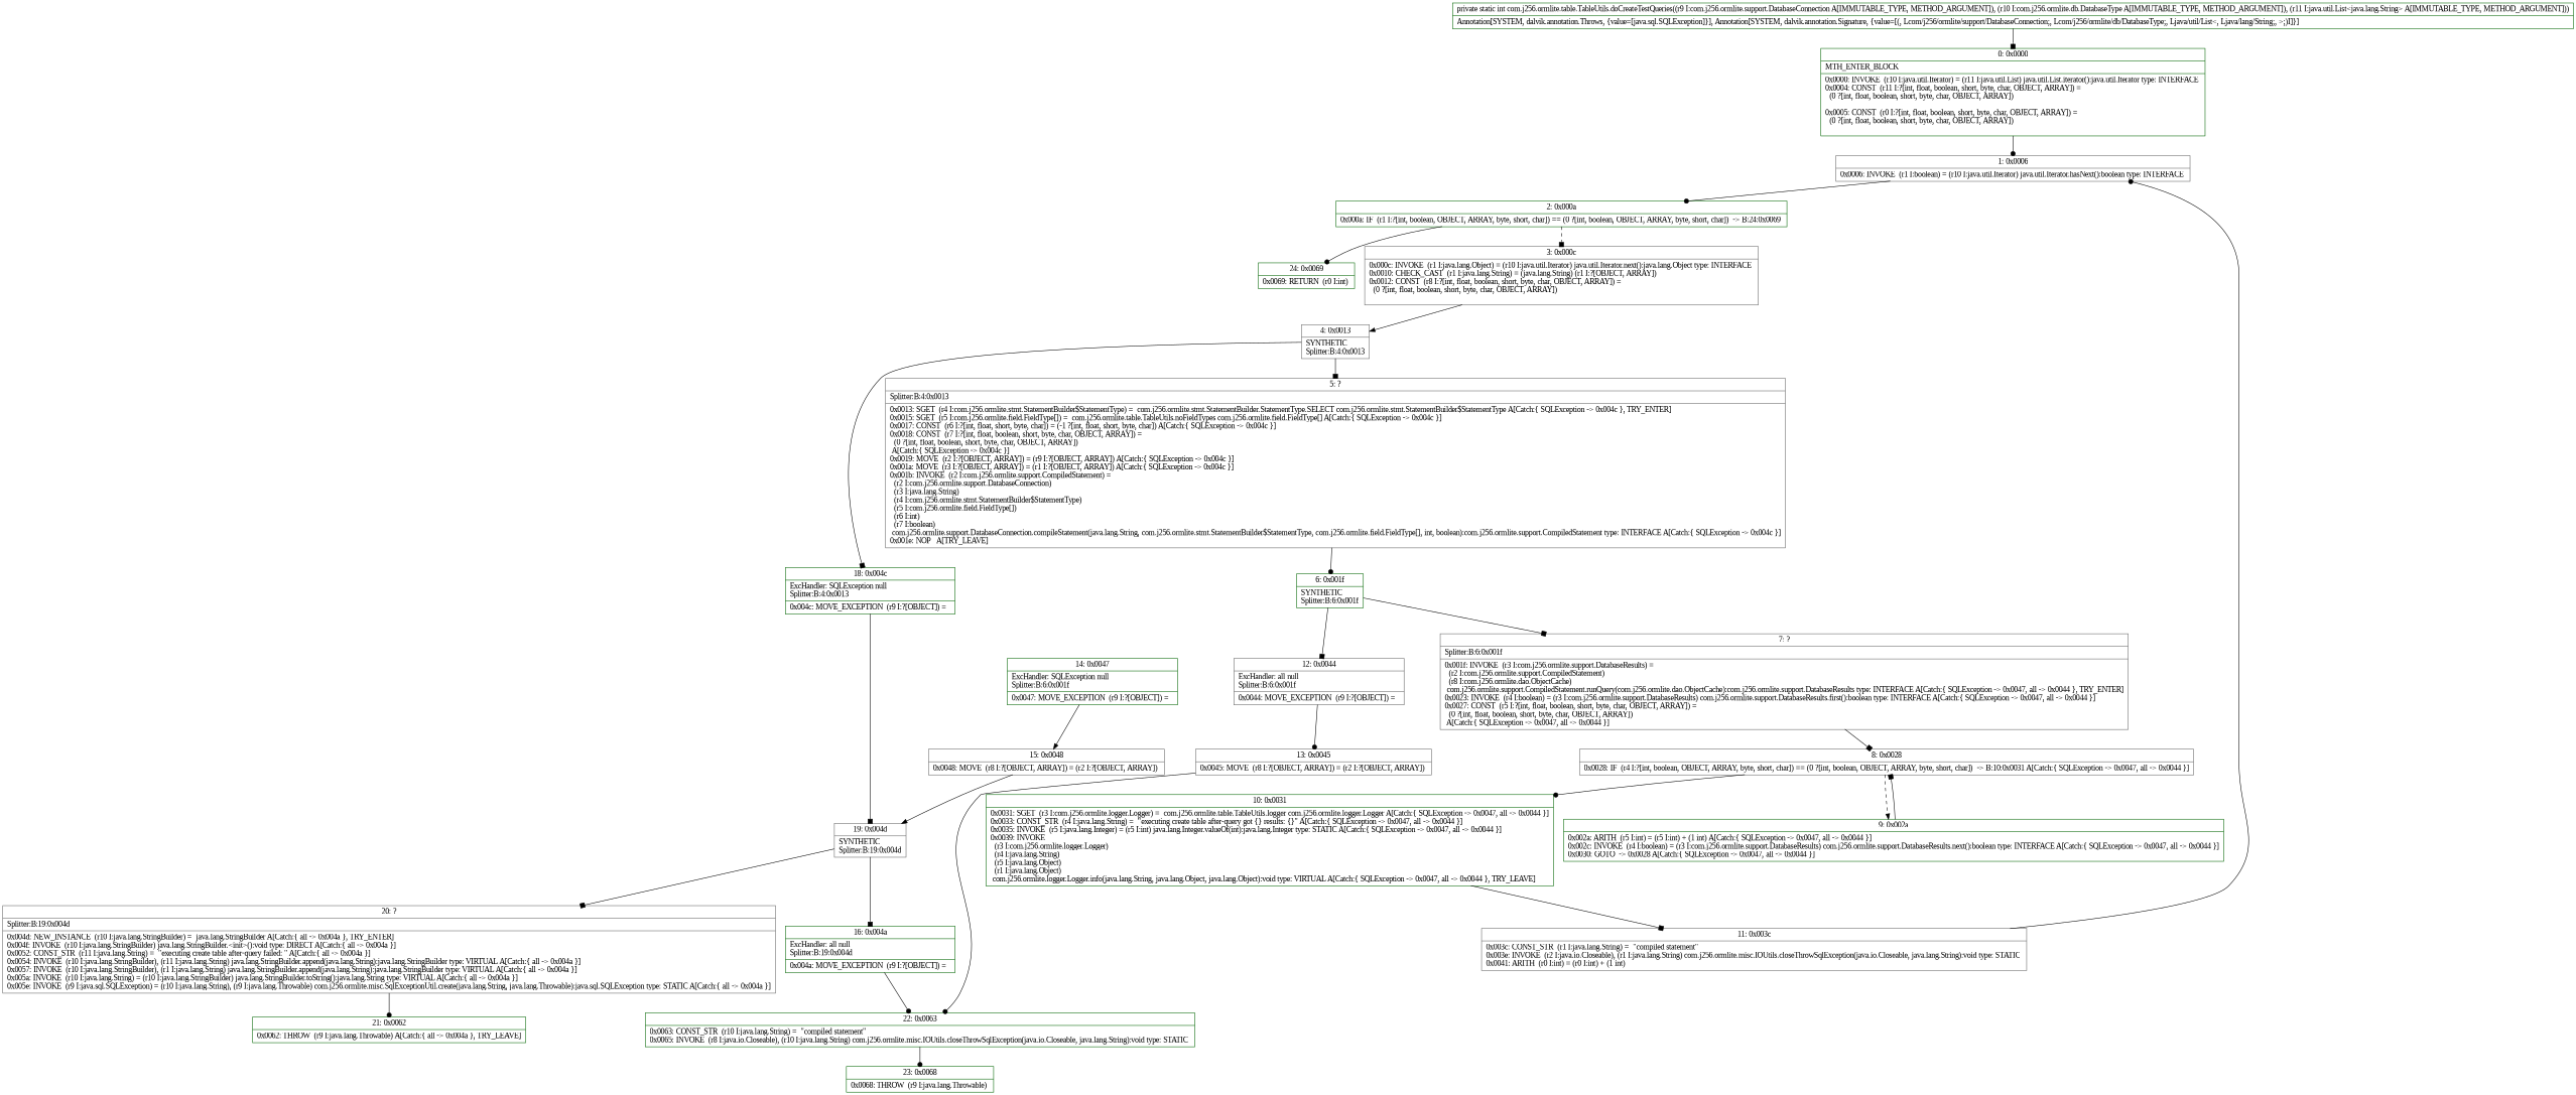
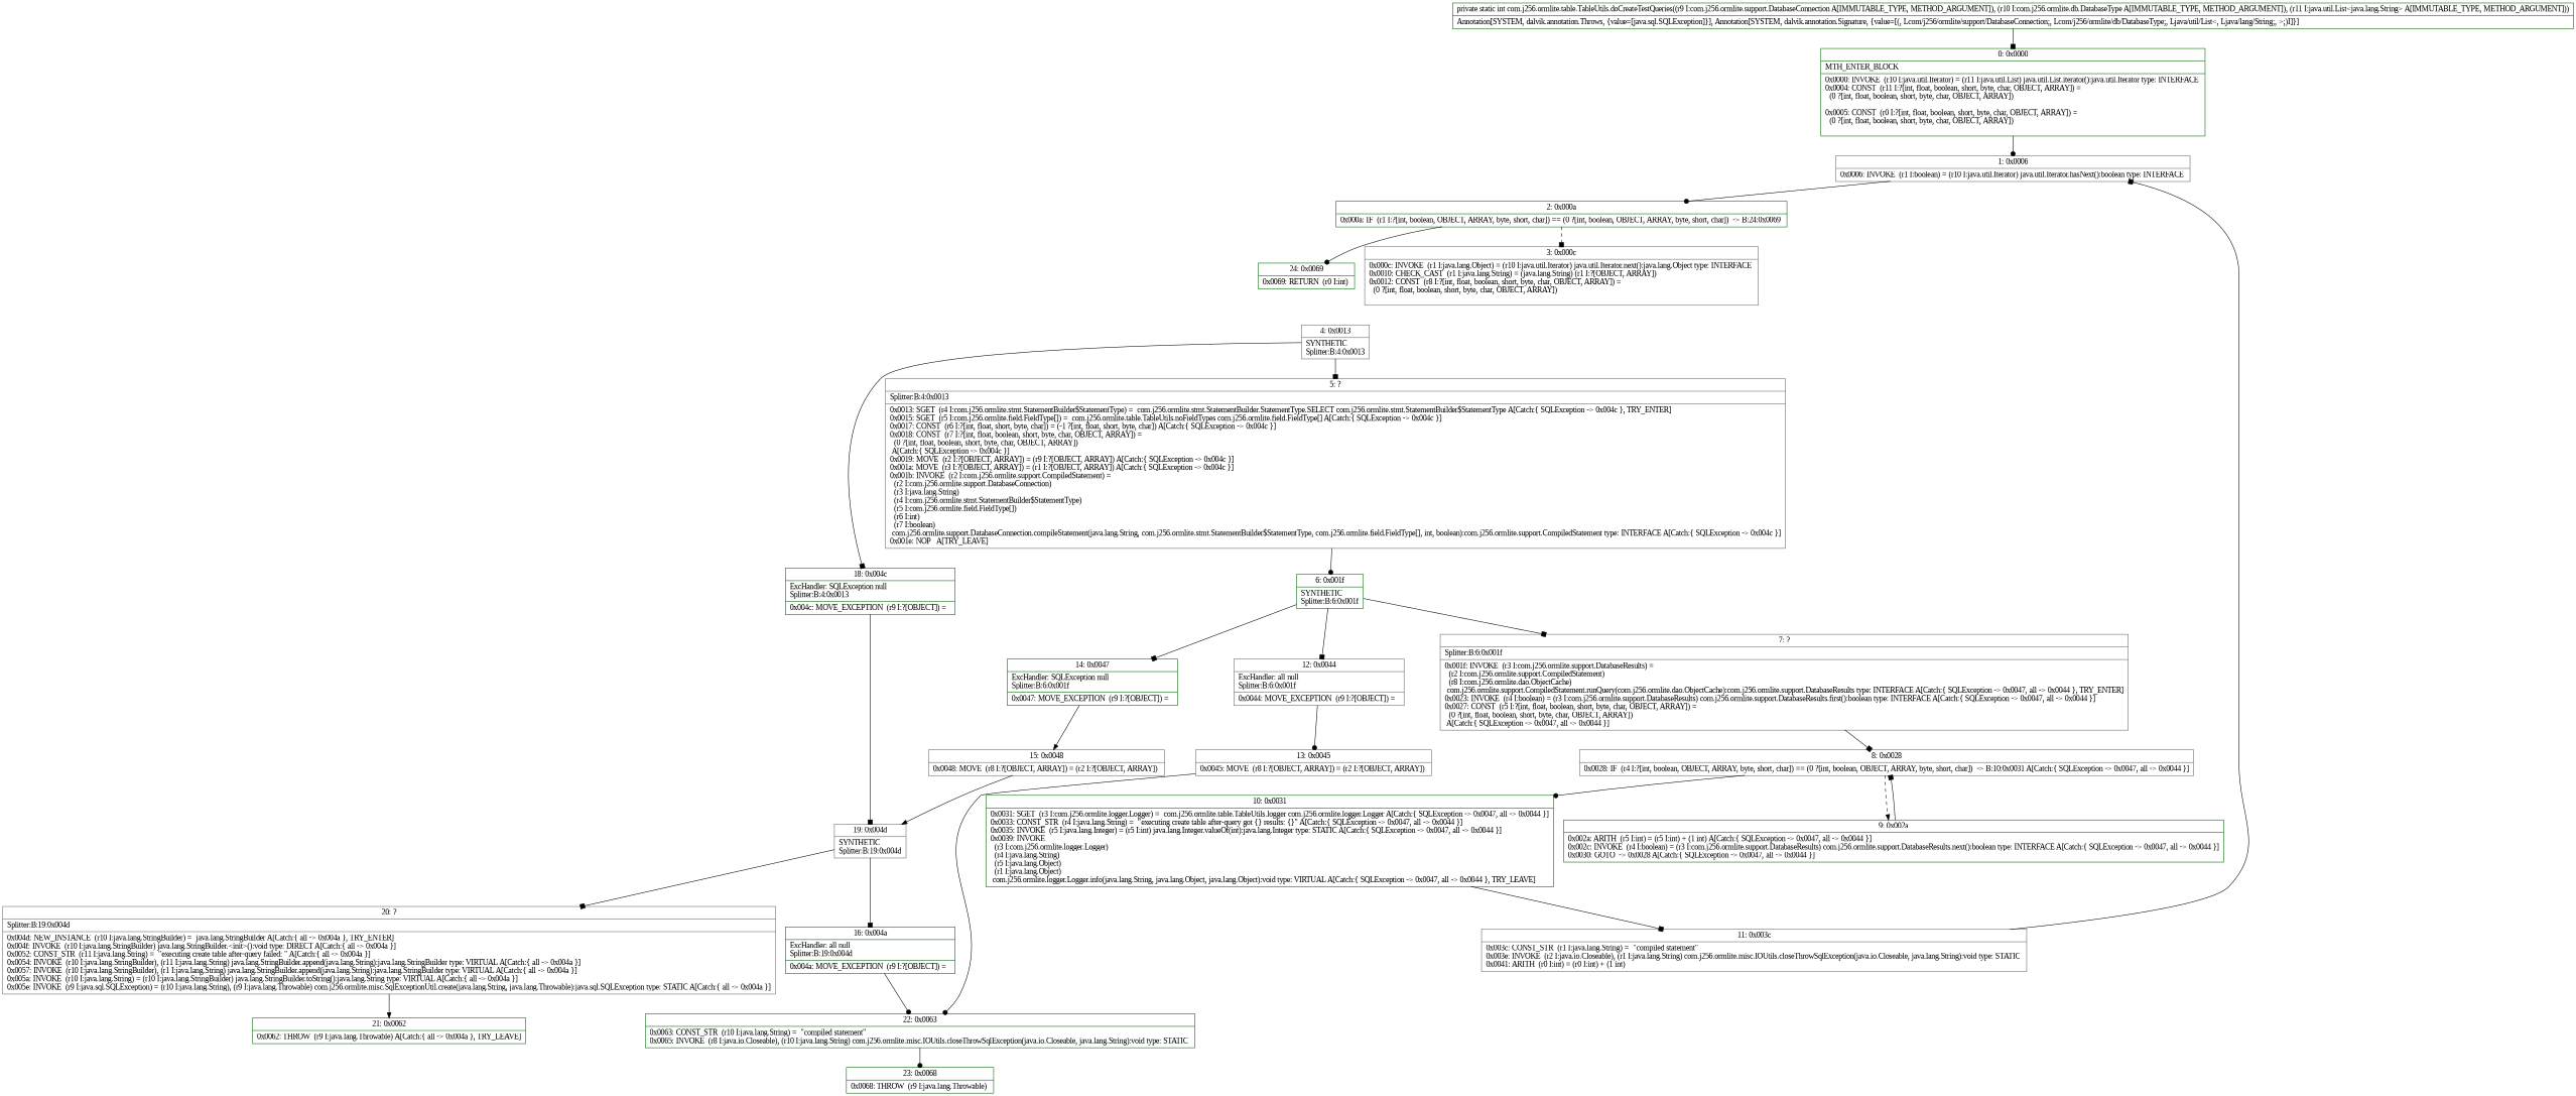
  digraph {
    fontname="Liberation Serif"
    node [color=darkgreen fontname="Liberation Serif" shape=record]
    edge [arrowhead=box fontname="Liberation Serif"]
    n1 [label="{0\:\ 0x0000|MTH_ENTER_BLOCK\l|0x0000: INVOKE  (r10 I:java.util.Iterator) = (r11 I:java.util.List) java.util.List.iterator():java.util.Iterator type: INTERFACE \l0x0004: CONST  (r11 I:?[int, float, boolean, short, byte, char, OBJECT, ARRAY]) = \l  (0 ?[int, float, boolean, short, byte, char, OBJECT, ARRAY])\l \l0x0005: CONST  (r0 I:?[int, float, boolean, short, byte, char, OBJECT, ARRAY]) = \l  (0 ?[int, float, boolean, short, byte, char, OBJECT, ARRAY])\l \l}"]
    n2 [color=gray40 label="{1\:\ 0x0006|0x0006: INVOKE  (r1 I:boolean) = (r10 I:java.util.Iterator) java.util.Iterator.hasNext():boolean type: INTERFACE \l}"]
    n3 [label="{2\:\ 0x000a|0x000a: IF  (r1 I:?[int, boolean, OBJECT, ARRAY, byte, short, char]) == (0 ?[int, boolean, OBJECT, ARRAY, byte, short, char])  \-\> B:24:0x0069 \l}"]
    n4 [color=gray40 label="{3\:\ 0x000c|0x000c: INVOKE  (r1 I:java.lang.Object) = (r10 I:java.util.Iterator) java.util.Iterator.next():java.lang.Object type: INTERFACE \l0x0010: CHECK_CAST  (r1 I:java.lang.String) = (java.lang.String) (r1 I:?[OBJECT, ARRAY]) \l0x0012: CONST  (r8 I:?[int, float, boolean, short, byte, char, OBJECT, ARRAY]) = \l  (0 ?[int, float, boolean, short, byte, char, OBJECT, ARRAY])\l \l}"]
    n5 [label="{24\:\ 0x0069|0x0069: RETURN  (r0 I:int) \l}"]
    n6 [color=gray40 label="{4\:\ 0x0013|SYNTHETIC\lSplitter:B:4:0x0013\l}"]
    n7 [color=gray40 label="{5\:\ ?|Splitter:B:4:0x0013\l|0x0013: SGET  (r4 I:com.j256.ormlite.stmt.StatementBuilder$StatementType) =  com.j256.ormlite.stmt.StatementBuilder.StatementType.SELECT com.j256.ormlite.stmt.StatementBuilder$StatementType A[Catch:\{ SQLException \-\> 0x004c \}, TRY_ENTER]\l0x0015: SGET  (r5 I:com.j256.ormlite.field.FieldType[]) =  com.j256.ormlite.table.TableUtils.noFieldTypes com.j256.ormlite.field.FieldType[] A[Catch:\{ SQLException \-\> 0x004c \}]\l0x0017: CONST  (r6 I:?[int, float, short, byte, char]) = (\-1 ?[int, float, short, byte, char]) A[Catch:\{ SQLException \-\> 0x004c \}]\l0x0018: CONST  (r7 I:?[int, float, boolean, short, byte, char, OBJECT, ARRAY]) = \l  (0 ?[int, float, boolean, short, byte, char, OBJECT, ARRAY])\l A[Catch:\{ SQLException \-\> 0x004c \}]\l0x0019: MOVE  (r2 I:?[OBJECT, ARRAY]) = (r9 I:?[OBJECT, ARRAY]) A[Catch:\{ SQLException \-\> 0x004c \}]\l0x001a: MOVE  (r3 I:?[OBJECT, ARRAY]) = (r1 I:?[OBJECT, ARRAY]) A[Catch:\{ SQLException \-\> 0x004c \}]\l0x001b: INVOKE  (r2 I:com.j256.ormlite.support.CompiledStatement) = \l  (r2 I:com.j256.ormlite.support.DatabaseConnection)\l  (r3 I:java.lang.String)\l  (r4 I:com.j256.ormlite.stmt.StatementBuilder$StatementType)\l  (r5 I:com.j256.ormlite.field.FieldType[])\l  (r6 I:int)\l  (r7 I:boolean)\l com.j256.ormlite.support.DatabaseConnection.compileStatement(java.lang.String, com.j256.ormlite.stmt.StatementBuilder$StatementType, com.j256.ormlite.field.FieldType[], int, boolean):com.j256.ormlite.support.CompiledStatement type: INTERFACE A[Catch:\{ SQLException \-\> 0x004c \}]\l0x001e: NOP   A[TRY_LEAVE]\l}"]
    n8 [label="{18\:\ 0x004c|ExcHandler: SQLException null\lSplitter:B:4:0x0013\l|0x004c: MOVE_EXCEPTION  (r9 I:?[OBJECT]) =  \l}"]
    n9 [label="{6\:\ 0x001f|SYNTHETIC\lSplitter:B:6:0x001f\l}"]
    n10 [color=gray40 label="{19\:\ 0x004d|SYNTHETIC\lSplitter:B:19:0x004d\l}"]
    n11 [color=gray40 label="{7\:\ ?|Splitter:B:6:0x001f\l|0x001f: INVOKE  (r3 I:com.j256.ormlite.support.DatabaseResults) = \l  (r2 I:com.j256.ormlite.support.CompiledStatement)\l  (r8 I:com.j256.ormlite.dao.ObjectCache)\l com.j256.ormlite.support.CompiledStatement.runQuery(com.j256.ormlite.dao.ObjectCache):com.j256.ormlite.support.DatabaseResults type: INTERFACE A[Catch:\{ SQLException \-\> 0x0047, all \-\> 0x0044 \}, TRY_ENTER]\l0x0023: INVOKE  (r4 I:boolean) = (r3 I:com.j256.ormlite.support.DatabaseResults) com.j256.ormlite.support.DatabaseResults.first():boolean type: INTERFACE A[Catch:\{ SQLException \-\> 0x0047, all \-\> 0x0044 \}]\l0x0027: CONST  (r5 I:?[int, float, boolean, short, byte, char, OBJECT, ARRAY]) = \l  (0 ?[int, float, boolean, short, byte, char, OBJECT, ARRAY])\l A[Catch:\{ SQLException \-\> 0x0047, all \-\> 0x0044 \}]\l}"]
    n12 [color=gray40 label="{12\:\ 0x0044|ExcHandler: all null\lSplitter:B:6:0x001f\l|0x0044: MOVE_EXCEPTION  (r9 I:?[OBJECT]) =  \l}"]
    n13 [label="{14\:\ 0x0047|ExcHandler: SQLException null\lSplitter:B:6:0x001f\l|0x0047: MOVE_EXCEPTION  (r9 I:?[OBJECT]) =  \l}"]
    n14 [color=gray40 label="{8\:\ 0x0028|0x0028: IF  (r4 I:?[int, boolean, OBJECT, ARRAY, byte, short, char]) == (0 ?[int, boolean, OBJECT, ARRAY, byte, short, char])  \-\> B:10:0x0031 A[Catch:\{ SQLException \-\> 0x0047, all \-\> 0x0044 \}]\l}"]
    n15 [color=gray40 label="{13\:\ 0x0045|0x0045: MOVE  (r8 I:?[OBJECT, ARRAY]) = (r2 I:?[OBJECT, ARRAY]) \l}"]
    n16 [color=gray40 label="{15\:\ 0x0048|0x0048: MOVE  (r8 I:?[OBJECT, ARRAY]) = (r2 I:?[OBJECT, ARRAY]) \l}"]
    n17 [label="{9\:\ 0x002a|0x002a: ARITH  (r5 I:int) = (r5 I:int) + (1 int) A[Catch:\{ SQLException \-\> 0x0047, all \-\> 0x0044 \}]\l0x002c: INVOKE  (r4 I:boolean) = (r3 I:com.j256.ormlite.support.DatabaseResults) com.j256.ormlite.support.DatabaseResults.next():boolean type: INTERFACE A[Catch:\{ SQLException \-\> 0x0047, all \-\> 0x0044 \}]\l0x0030: GOTO  \-\> 0x0028 A[Catch:\{ SQLException \-\> 0x0047, all \-\> 0x0044 \}]\l}"]
    n18 [label="{10\:\ 0x0031|0x0031: SGET  (r3 I:com.j256.ormlite.logger.Logger) =  com.j256.ormlite.table.TableUtils.logger com.j256.ormlite.logger.Logger A[Catch:\{ SQLException \-\> 0x0047, all \-\> 0x0044 \}]\l0x0033: CONST_STR  (r4 I:java.lang.String) =  \"executing create table after\-query got \{\} results: \{\}\" A[Catch:\{ SQLException \-\> 0x0047, all \-\> 0x0044 \}]\l0x0035: INVOKE  (r5 I:java.lang.Integer) = (r5 I:int) java.lang.Integer.valueOf(int):java.lang.Integer type: STATIC A[Catch:\{ SQLException \-\> 0x0047, all \-\> 0x0044 \}]\l0x0039: INVOKE  \l  (r3 I:com.j256.ormlite.logger.Logger)\l  (r4 I:java.lang.String)\l  (r5 I:java.lang.Object)\l  (r1 I:java.lang.Object)\l com.j256.ormlite.logger.Logger.info(java.lang.String, java.lang.Object, java.lang.Object):void type: VIRTUAL A[Catch:\{ SQLException \-\> 0x0047, all \-\> 0x0044 \}, TRY_LEAVE]\l}"]
    n19 [color=gray40 label="{11\:\ 0x003c|0x003c: CONST_STR  (r1 I:java.lang.String) =  \"compiled statement\" \l0x003e: INVOKE  (r2 I:java.io.Closeable), (r1 I:java.lang.String) com.j256.ormlite.misc.IOUtils.closeThrowSqlException(java.io.Closeable, java.lang.String):void type: STATIC \l0x0041: ARITH  (r0 I:int) = (r0 I:int) + (1 int) \l}"]
    n20 [label="{22\:\ 0x0063|0x0063: CONST_STR  (r10 I:java.lang.String) =  \"compiled statement\" \l0x0065: INVOKE  (r8 I:java.io.Closeable), (r10 I:java.lang.String) com.j256.ormlite.misc.IOUtils.closeThrowSqlException(java.io.Closeable, java.lang.String):void type: STATIC \l}"]
    n21 [label="{23\:\ 0x0068|0x0068: THROW  (r9 I:java.lang.Throwable) \l}"]
    n22 [label="{16\:\ 0x004a|ExcHandler: all null\lSplitter:B:19:0x004d\l|0x004a: MOVE_EXCEPTION  (r9 I:?[OBJECT]) =  \l}"]
    n23 [color=gray40 label="{20\:\ ?|Splitter:B:19:0x004d\l|0x004d: NEW_INSTANCE  (r10 I:java.lang.StringBuilder) =  java.lang.StringBuilder A[Catch:\{ all \-\> 0x004a \}, TRY_ENTER]\l0x004f: INVOKE  (r10 I:java.lang.StringBuilder) java.lang.StringBuilder.\<init\>():void type: DIRECT A[Catch:\{ all \-\> 0x004a \}]\l0x0052: CONST_STR  (r11 I:java.lang.String) =  \"executing create table after\-query failed: \" A[Catch:\{ all \-\> 0x004a \}]\l0x0054: INVOKE  (r10 I:java.lang.StringBuilder), (r11 I:java.lang.String) java.lang.StringBuilder.append(java.lang.String):java.lang.StringBuilder type: VIRTUAL A[Catch:\{ all \-\> 0x004a \}]\l0x0057: INVOKE  (r10 I:java.lang.StringBuilder), (r1 I:java.lang.String) java.lang.StringBuilder.append(java.lang.String):java.lang.StringBuilder type: VIRTUAL A[Catch:\{ all \-\> 0x004a \}]\l0x005a: INVOKE  (r10 I:java.lang.String) = (r10 I:java.lang.StringBuilder) java.lang.StringBuilder.toString():java.lang.String type: VIRTUAL A[Catch:\{ all \-\> 0x004a \}]\l0x005e: INVOKE  (r9 I:java.sql.SQLException) = (r10 I:java.lang.String), (r9 I:java.lang.Throwable) com.j256.ormlite.misc.SqlExceptionUtil.create(java.lang.String, java.lang.Throwable):java.sql.SQLException type: STATIC A[Catch:\{ all \-\> 0x004a \}]\l}"]
    n24 [label="{21\:\ 0x0062|0x0062: THROW  (r9 I:java.lang.Throwable) A[Catch:\{ all \-\> 0x004a \}, TRY_LEAVE]\l}"]
    n25 [label="{private static int com.j256.ormlite.table.TableUtils.doCreateTestQueries((r9 I:com.j256.ormlite.support.DatabaseConnection A[IMMUTABLE_TYPE, METHOD_ARGUMENT]), (r10 I:com.j256.ormlite.db.DatabaseType A[IMMUTABLE_TYPE, METHOD_ARGUMENT]), (r11 I:java.util.List\<java.lang.String\> A[IMMUTABLE_TYPE, METHOD_ARGUMENT]))  | Annotation[SYSTEM, dalvik.annotation.Throws, \{value=[java.sql.SQLException]\}], Annotation[SYSTEM, dalvik.annotation.Signature, \{value=[(, Lcom\/j256\/ormlite\/support\/DatabaseConnection;, Lcom\/j256\/ormlite\/db\/DatabaseType;, Ljava\/util\/List\<, Ljava\/lang\/String;, \>;)I]\}]\l}"]
    n1 -> n2 [arrowhead=dot]
    n2 -> n3 [arrowhead=dot]
    n3 -> n4 [style=dashed]
    n3 -> n5 [arrowhead=dot]
-   n4 -> n6 [arrowhead=normal]
    n6 -> n7
    n6 -> n8
    n7 -> n9 [arrowhead=dot]
    n8 -> n10
    n9 -> n11
    n9 -> n12
+   n9 -> n13
    n10 -> n22
    n10 -> n23
    n11 -> n14
    n12 -> n15 [arrowhead=dot]
    n13 -> n16 [arrowhead=normal]
    n14 -> n17 [arrowhead=normal style=dashed]
    n14 -> n18 [arrowhead=dot]
    n15 -> n20 [arrowhead=dot]
    n16 -> n10 [arrowhead=normal]
    n17 -> n14
    n18 -> n19
-   n19 -> n2 [arrowhead=dot]
+   n19 -> n2
    n20 -> n21 [arrowhead=dot]
    n22 -> n20 [arrowhead=dot]
-   n23 -> n24 [arrowhead=dot]
+   n23 -> n24 [arrowhead=normal]
    n25 -> n1
  }
